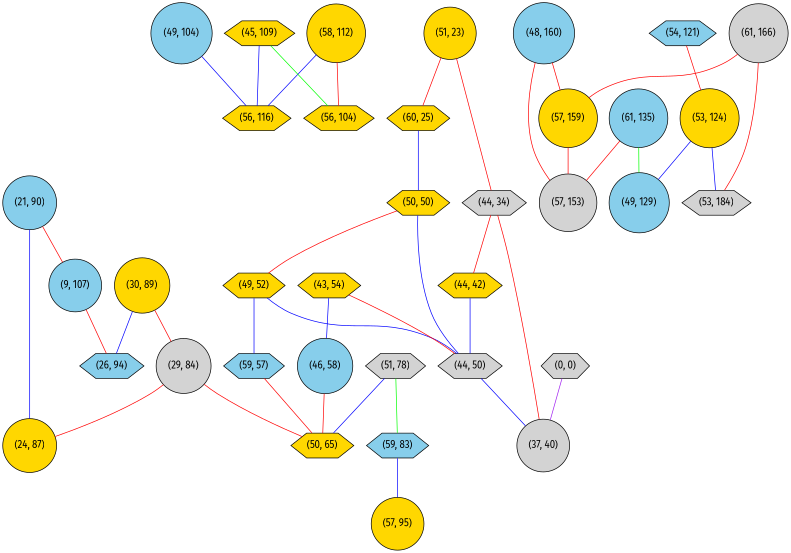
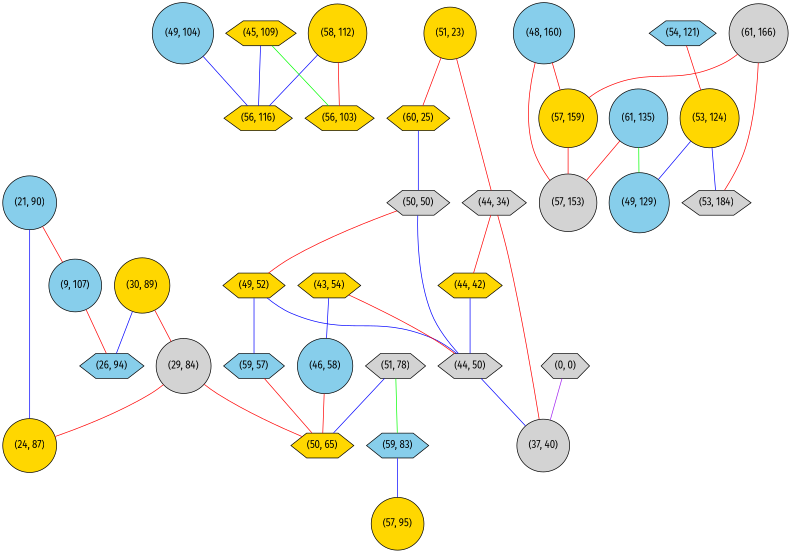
  graph {
    fontname="Fira Sans"
    node [fillcolor=gold fontname="Fira Sans" shape=circle style=filled]
    edge [color=red fontname="Fira Sans" weight=1]
    "(49, 104)" [fillcolor=skyblue]
    "(56, 116)" [shape=hexagon]
    "(21, 90)" [fillcolor=skyblue]
    "(9, 107)" [fillcolor=skyblue]
    "(24, 87)"
    "(26, 94)" [fillcolor=skyblue shape=hexagon]
    "(51, 78)" [fillcolor=lightgrey shape=hexagon]
    "(59, 83)" [fillcolor=skyblue shape=hexagon]
    "(50, 65)" [shape=hexagon]
    "(57, 95)"
-   "(56, 103)" [shape=hexagon label="(56, 104)"]
+   "(56, 103)" [shape=hexagon]
    "(48, 160)" [fillcolor=skyblue]
    "(57, 159)"
    "(57, 153)" [fillcolor=lightgrey]
    "(60, 25)" [shape=hexagon]
    "(51, 23)"
    "(44, 34)" [fillcolor=lightgrey shape=hexagon]
-   "(50, 50)" [shape=hexagon]
+   "(50, 50)" [fillcolor=lightgrey shape=hexagon]
    "(44, 42)" [shape=hexagon]
    "(37, 40)" [fillcolor=lightgrey]
    "(58, 112)"
    "(30, 89)"
    "(29, 84)" [fillcolor=lightgrey]
    "(44, 50)" [fillcolor=lightgrey shape=hexagon]
    "(49, 52)" [shape=hexagon]
    "(61, 166)" [fillcolor=lightgrey]
    "(53, 184)" [fillcolor=lightgrey shape=hexagon]
    "(54, 121)" [fillcolor=skyblue shape=hexagon]
    "(53, 124)"
    "(49, 129)" [fillcolor=skyblue]
    "(43, 54)" [shape=hexagon]
    "(46, 58)" [fillcolor=skyblue]
    "(59, 57)" [fillcolor=skyblue shape=hexagon]
    "(0, 0)" [fillcolor=lightgrey shape=hexagon]
    "(45, 109)" [shape=hexagon]
    "(61, 135)" [fillcolor=skyblue]
    "(49, 104)" -- "(56, 116)" [color=blue weight=3]
    "(21, 90)" -- "(9, 107)"
    "(21, 90)" -- "(24, 87)" [color=blue weight=3]
    "(9, 107)" -- "(26, 94)"
    "(51, 78)" -- "(59, 83)" [color=green weight=2]
    "(51, 78)" -- "(50, 65)" [color=blue weight=3]
    "(59, 83)" -- "(57, 95)" [color=blue weight=3]
    "(48, 160)" -- "(57, 159)"
    "(48, 160)" -- "(57, 153)"
    "(57, 159)" -- "(57, 153)"
    "(60, 25)" -- "(50, 50)" [color=blue weight=3]
    "(51, 23)" -- "(60, 25)"
    "(51, 23)" -- "(44, 34)"
    "(44, 34)" -- "(44, 42)"
    "(44, 34)" -- "(37, 40)"
    "(50, 50)" -- "(44, 50)" [color=blue weight=3]
    "(50, 50)" -- "(49, 52)"
    "(44, 42)" -- "(44, 50)" [color=blue weight=3]
    "(58, 112)" -- "(56, 116)" [color=blue weight=3]
    "(58, 112)" -- "(56, 103)"
    "(30, 89)" -- "(26, 94)" [color=blue weight=3]
    "(30, 89)" -- "(29, 84)"
    "(29, 84)" -- "(24, 87)"
    "(29, 84)" -- "(50, 65)"
    "(44, 50)" -- "(37, 40)" [color=blue weight=3]
    "(49, 52)" -- "(44, 50)" [color=blue weight=3]
    "(49, 52)" -- "(59, 57)" [color=blue weight=3]
    "(61, 166)" -- "(57, 159)"
    "(61, 166)" -- "(53, 184)"
    "(54, 121)" -- "(53, 124)"
    "(53, 124)" -- "(53, 184)" [color=blue weight=3]
    "(53, 124)" -- "(49, 129)" [color=blue weight=3]
    "(43, 54)" -- "(44, 50)"
    "(43, 54)" -- "(46, 58)" [color=blue weight=3]
    "(46, 58)" -- "(50, 65)"
    "(59, 57)" -- "(50, 65)"
    "(0, 0)" -- "(37, 40)" [color=purple weight=4]
    "(45, 109)" -- "(56, 116)" [color=blue weight=3]
    "(45, 109)" -- "(56, 103)" [color=green weight=2]
    "(61, 135)" -- "(57, 153)"
    "(61, 135)" -- "(49, 129)" [color=green weight=2]
  }
